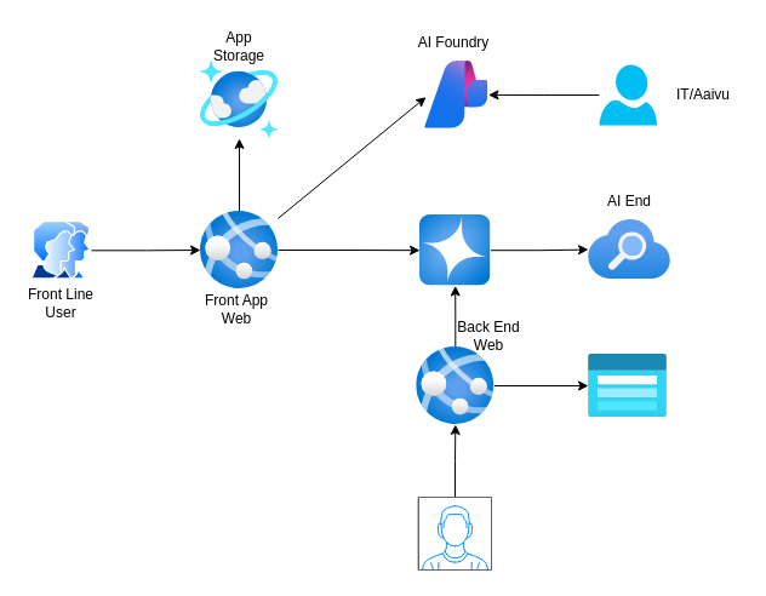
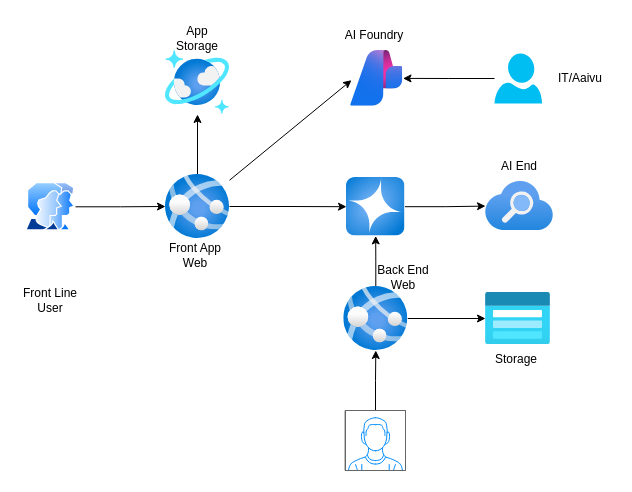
  <mxCell id="0" />
  <mxCell id="1" parent="0" />
  <mxCell id="2" value="" style="image;aspect=fixed;html=1;points=[];align=center;fontSize=12;image=img/lib/azure2/ai_machine_learning/AI_Studio.svg;" parent="1" vertex="1"><mxGeometry x="350" y="50" width="52.5" height="55.78" as="geometry" /></mxCell>
  <mxCell id="3" value="" style="image;aspect=fixed;html=1;points=[];align=center;fontSize=12;image=img/lib/azure2/app_services/Search_Services.svg;" parent="1" vertex="1"><mxGeometry x="485" y="181" width="68" height="49.12" as="geometry" /></mxCell>
  <mxCell id="4" value="" style="edgeStyle=orthogonalEdgeStyle;rounded=0;orthogonalLoop=1;jettySize=auto;html=1;" parent="1" source="5" target="3" edge="1"><mxGeometry relative="1" as="geometry" /></mxCell>
  <mxCell id="5" value="" style="image;aspect=fixed;html=1;points=[];align=center;fontSize=12;image=img/lib/azure2/ai_machine_learning/Azure_OpenAI.svg;" parent="1" vertex="1"><mxGeometry x="346" y="177" width="58.44" height="58.44" as="geometry" /></mxCell>
  <mxCell id="6" value="" style="edgeStyle=orthogonalEdgeStyle;rounded=0;orthogonalLoop=1;jettySize=auto;html=1;" parent="1" source="8" target="5" edge="1"><mxGeometry relative="1" as="geometry" /></mxCell>
  <mxCell id="7" value="" style="edgeStyle=orthogonalEdgeStyle;rounded=0;orthogonalLoop=1;jettySize=auto;html=1;" parent="1" source="8" target="10" edge="1"><mxGeometry relative="1" as="geometry" /></mxCell>
  <mxCell id="8" value="" style="image;aspect=fixed;html=1;points=[];align=center;fontSize=12;image=img/lib/azure2/app_services/App_Services.svg;" parent="1" vertex="1"><mxGeometry x="165" y="174" width="64" height="64" as="geometry" /></mxCell>
  <mxCell id="9" value="" style="image;aspect=fixed;html=1;points=[];align=center;fontSize=12;image=img/lib/azure2/storage/Storage_Accounts_Classic.svg;" parent="1" vertex="1"><mxGeometry x="485" y="292" width="65" height="52" as="geometry" /></mxCell>
  <mxCell id="10" value="" style="image;aspect=fixed;html=1;points=[];align=center;fontSize=12;image=img/lib/azure2/databases/Azure_Cosmos_DB.svg;" parent="1" vertex="1"><mxGeometry x="165" y="50" width="64" height="64" as="geometry" /></mxCell>
  <mxCell id="11" value="" style="edgeStyle=orthogonalEdgeStyle;rounded=0;orthogonalLoop=1;jettySize=auto;html=1;" parent="1" source="12" target="8" edge="1"><mxGeometry relative="1" as="geometry" /></mxCell>
  <mxCell id="12" value="" style="image;aspect=fixed;perimeter=ellipsePerimeter;html=1;align=center;shadow=0;dashed=0;spacingTop=3;image=img/lib/active_directory/user_accounts.svg;" parent="1" vertex="1"><mxGeometry x="25" y="182" width="50" height="48.5" as="geometry" /></mxCell>
  <mxCell id="13" value="" style="edgeStyle=orthogonalEdgeStyle;rounded=0;orthogonalLoop=1;jettySize=auto;html=1;" parent="1" source="14" target="17" edge="1"><mxGeometry relative="1" as="geometry" /></mxCell>
  <mxCell id="14" value="" style="verticalLabelPosition=bottom;shadow=0;dashed=0;align=center;html=1;verticalAlign=top;strokeWidth=1;shape=mxgraph.mockup.containers.userMale;strokeColor=#666666;strokeColor2=#008cff;" parent="1" vertex="1"><mxGeometry x="345" y="410" width="60" height="60" as="geometry" /></mxCell>
  <mxCell id="15" value="" style="edgeStyle=orthogonalEdgeStyle;rounded=0;orthogonalLoop=1;jettySize=auto;html=1;" parent="1" source="17" target="9" edge="1"><mxGeometry relative="1" as="geometry" /></mxCell>
  <mxCell id="16" value="" style="edgeStyle=orthogonalEdgeStyle;rounded=0;orthogonalLoop=1;jettySize=auto;html=1;" parent="1" source="17" target="5" edge="1"><mxGeometry relative="1" as="geometry" /></mxCell>
  <mxCell id="17" value="" style="image;aspect=fixed;html=1;points=[];align=center;fontSize=12;image=img/lib/azure2/app_services/App_Services.svg;" parent="1" vertex="1"><mxGeometry x="343.25" y="286" width="64" height="64" as="geometry" /></mxCell>
  <mxCell id="18" value="" style="edgeStyle=orthogonalEdgeStyle;rounded=0;orthogonalLoop=1;jettySize=auto;html=1;" parent="1" source="19" target="2" edge="1"><mxGeometry relative="1" as="geometry" /></mxCell>
  <mxCell id="19" value="" style="verticalLabelPosition=bottom;html=1;verticalAlign=top;align=center;strokeColor=none;fillColor=#00BEF2;shape=mxgraph.azure.user;" parent="1" vertex="1"><mxGeometry x="494" y="53" width="47.5" height="50" as="geometry" /></mxCell>
  <mxCell id="20" style="edgeStyle=none;rounded=0;orthogonalLoop=1;jettySize=auto;html=1;entryX=0.019;entryY=0.532;entryDx=0;entryDy=0;entryPerimeter=0;" parent="1" source="8" target="2" edge="1"><mxGeometry relative="1" as="geometry" /></mxCell>
- <mxCell id="21" value="Front Line User" style="text;html=1;align=center;verticalAlign=middle;whiteSpace=wrap;rounded=0;" parent="1" vertex="1"><mxGeometry x="20" y="235" width="60" height="30" as="geometry" /></mxCell>
+ <mxCell id="21" value="Front Line User" style="text;html=1;align=center;verticalAlign=middle;whiteSpace=wrap;rounded=0;" parent="1" vertex="1"><mxGeometry x="20" y="285" width="60" height="30" as="geometry" /></mxCell>
  <mxCell id="22" value="Front App Web" style="text;html=1;align=center;verticalAlign=middle;whiteSpace=wrap;rounded=0;" parent="1" vertex="1"><mxGeometry x="165" y="240" width="60" height="30" as="geometry" /></mxCell>
  <mxCell id="23" value="IT/Aaivu" style="text;html=1;align=center;verticalAlign=middle;whiteSpace=wrap;rounded=0;" parent="1" vertex="1"><mxGeometry x="550" y="63" width="60" height="30" as="geometry" /></mxCell>
  <mxCell id="24" value="App Storage" style="text;html=1;align=center;verticalAlign=middle;whiteSpace=wrap;rounded=0;" parent="1" vertex="1"><mxGeometry x="167" y="23" width="60" height="30" as="geometry" /></mxCell>
  <mxCell id="25" value="Back End Web" style="text;html=1;align=center;verticalAlign=middle;whiteSpace=wrap;rounded=0;" parent="1" vertex="1"><mxGeometry x="372.5" y="262" width="60" height="30" as="geometry" /></mxCell>
  <mxCell id="26" value="AI End" style="text;html=1;align=center;verticalAlign=middle;whiteSpace=wrap;rounded=0;" parent="1" vertex="1"><mxGeometry x="489" y="151" width="60" height="30" as="geometry" /></mxCell>
+ <mxCell id="27" value="Storage" style="text;html=1;align=center;verticalAlign=middle;whiteSpace=wrap;rounded=0;" parent="1" vertex="1"><mxGeometry x="485.5" y="344" width="60" height="30" as="geometry" /></mxCell>
  <mxCell id="28" value="AI Foundry" style="text;html=1;align=center;verticalAlign=middle;whiteSpace=wrap;rounded=0;" parent="1" vertex="1"><mxGeometry x="343.25" y="20" width="61.75" height="30" as="geometry" /></mxCell>
